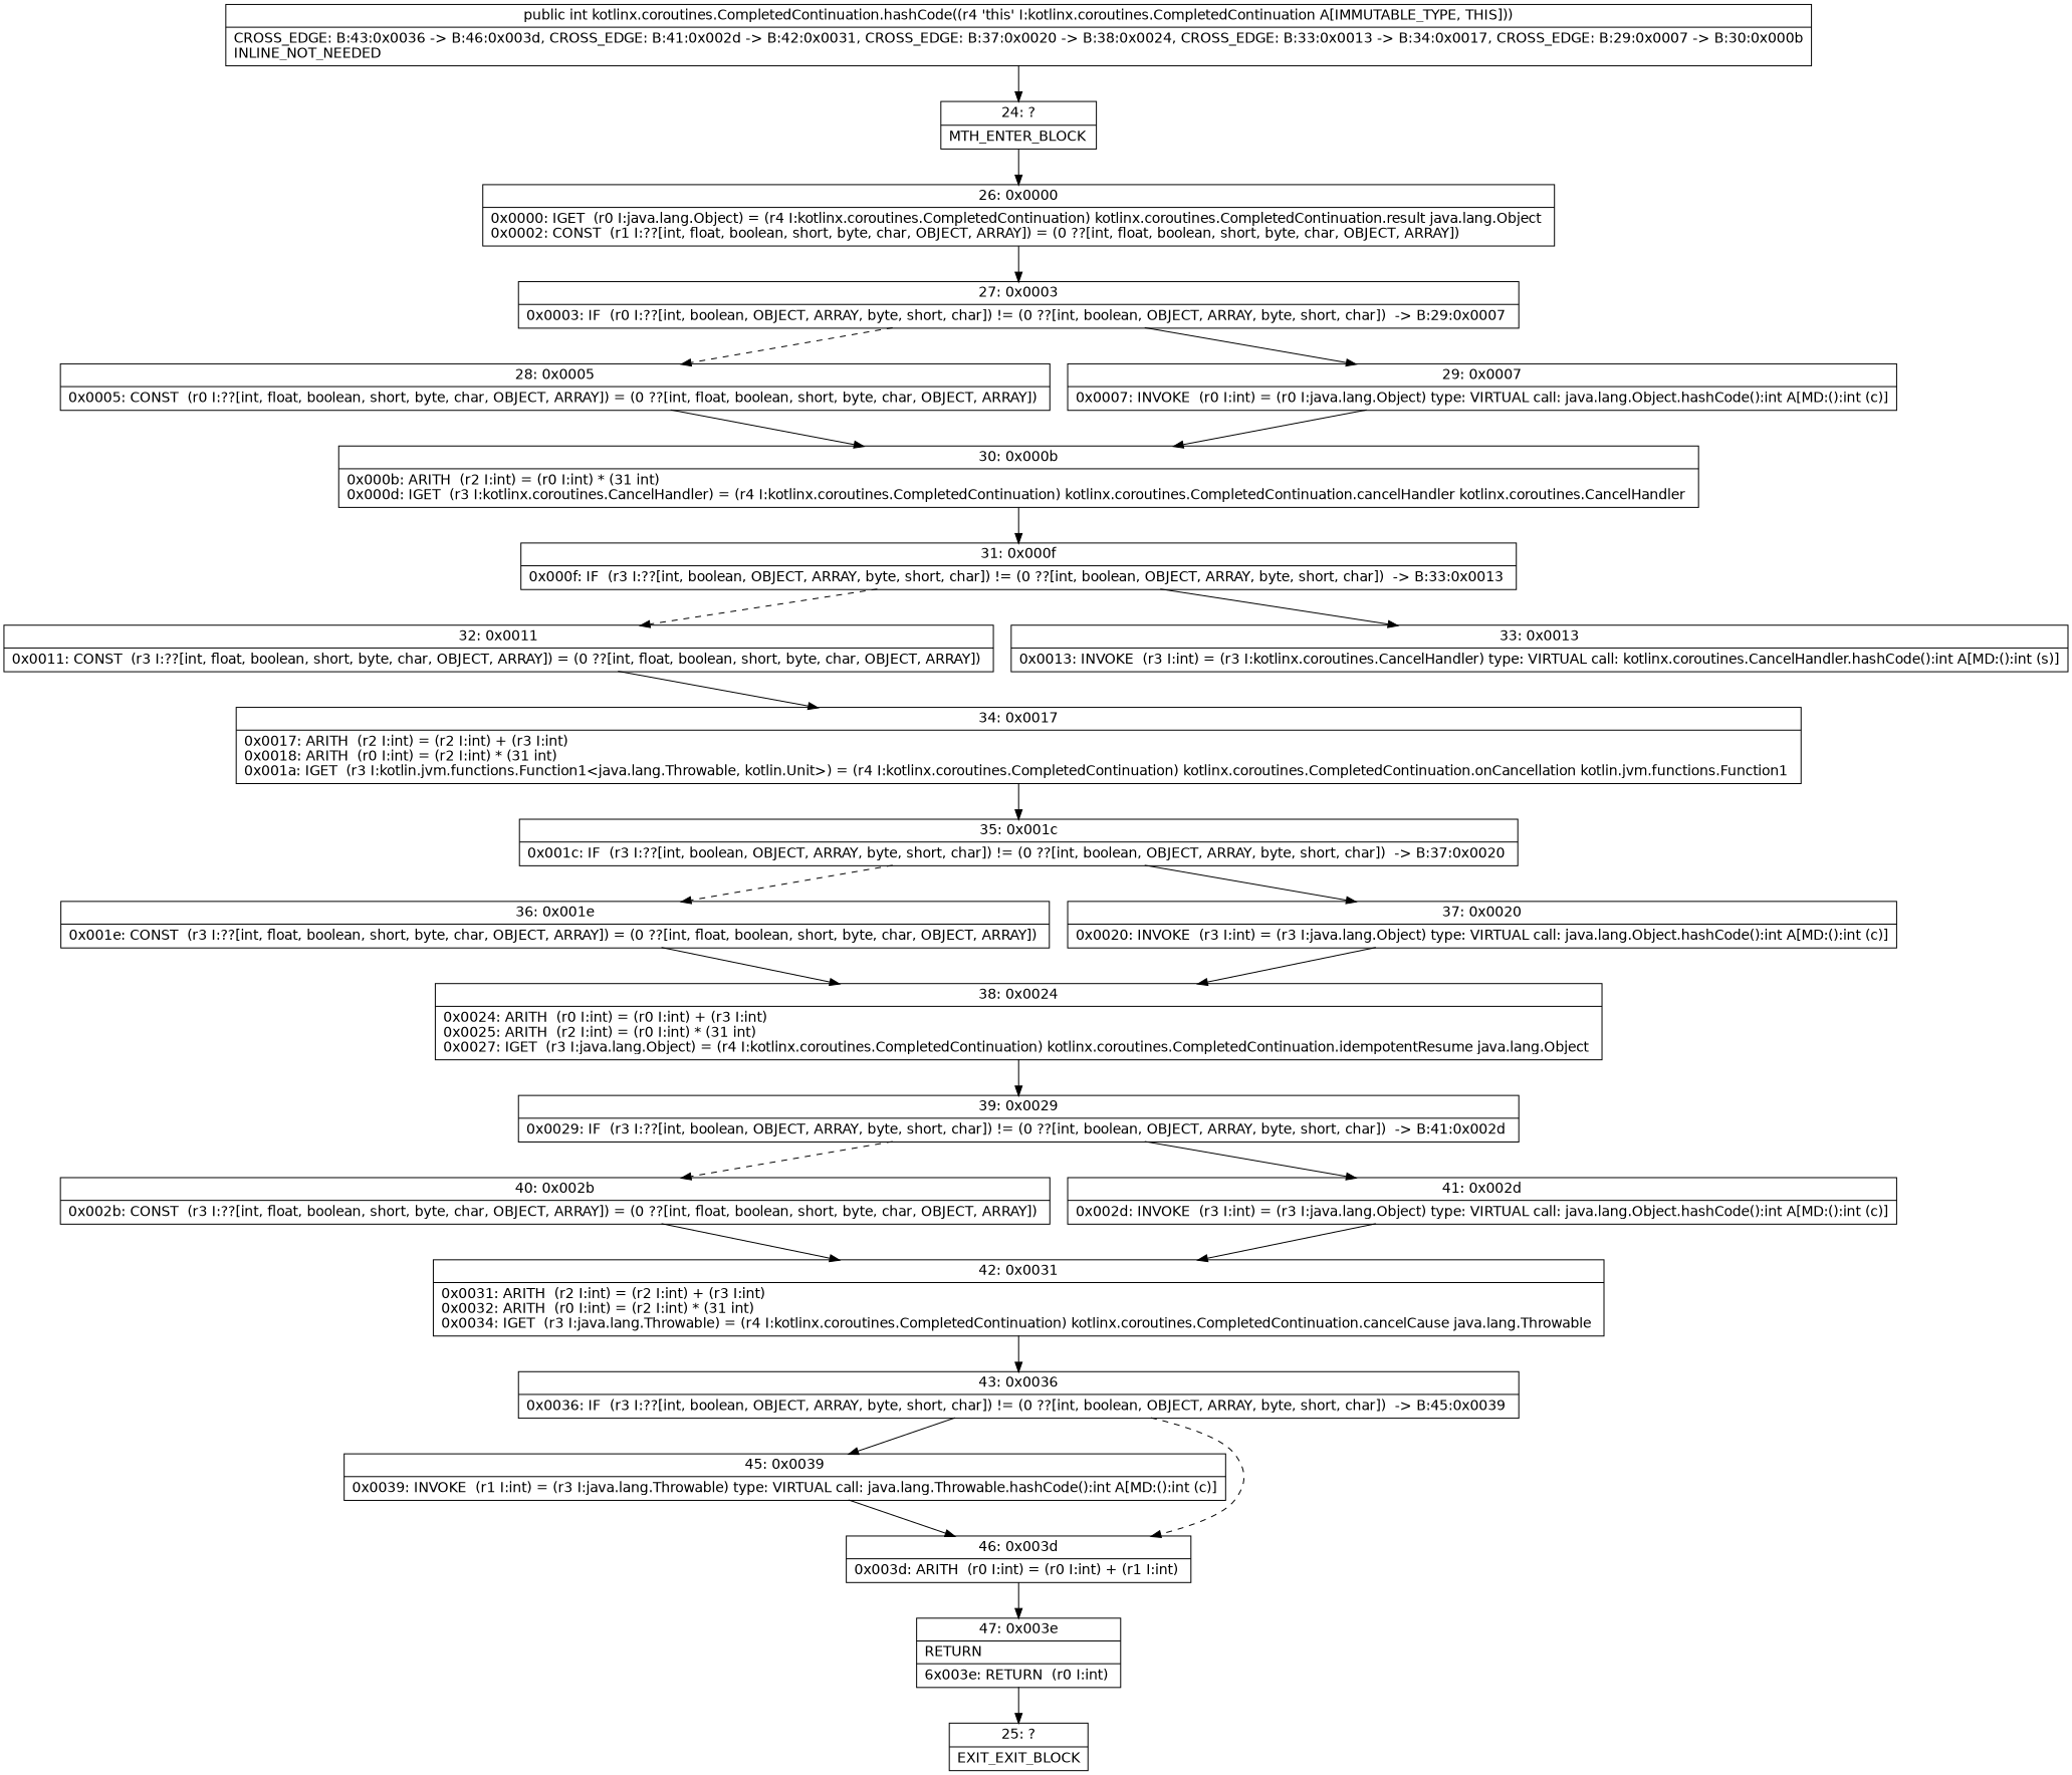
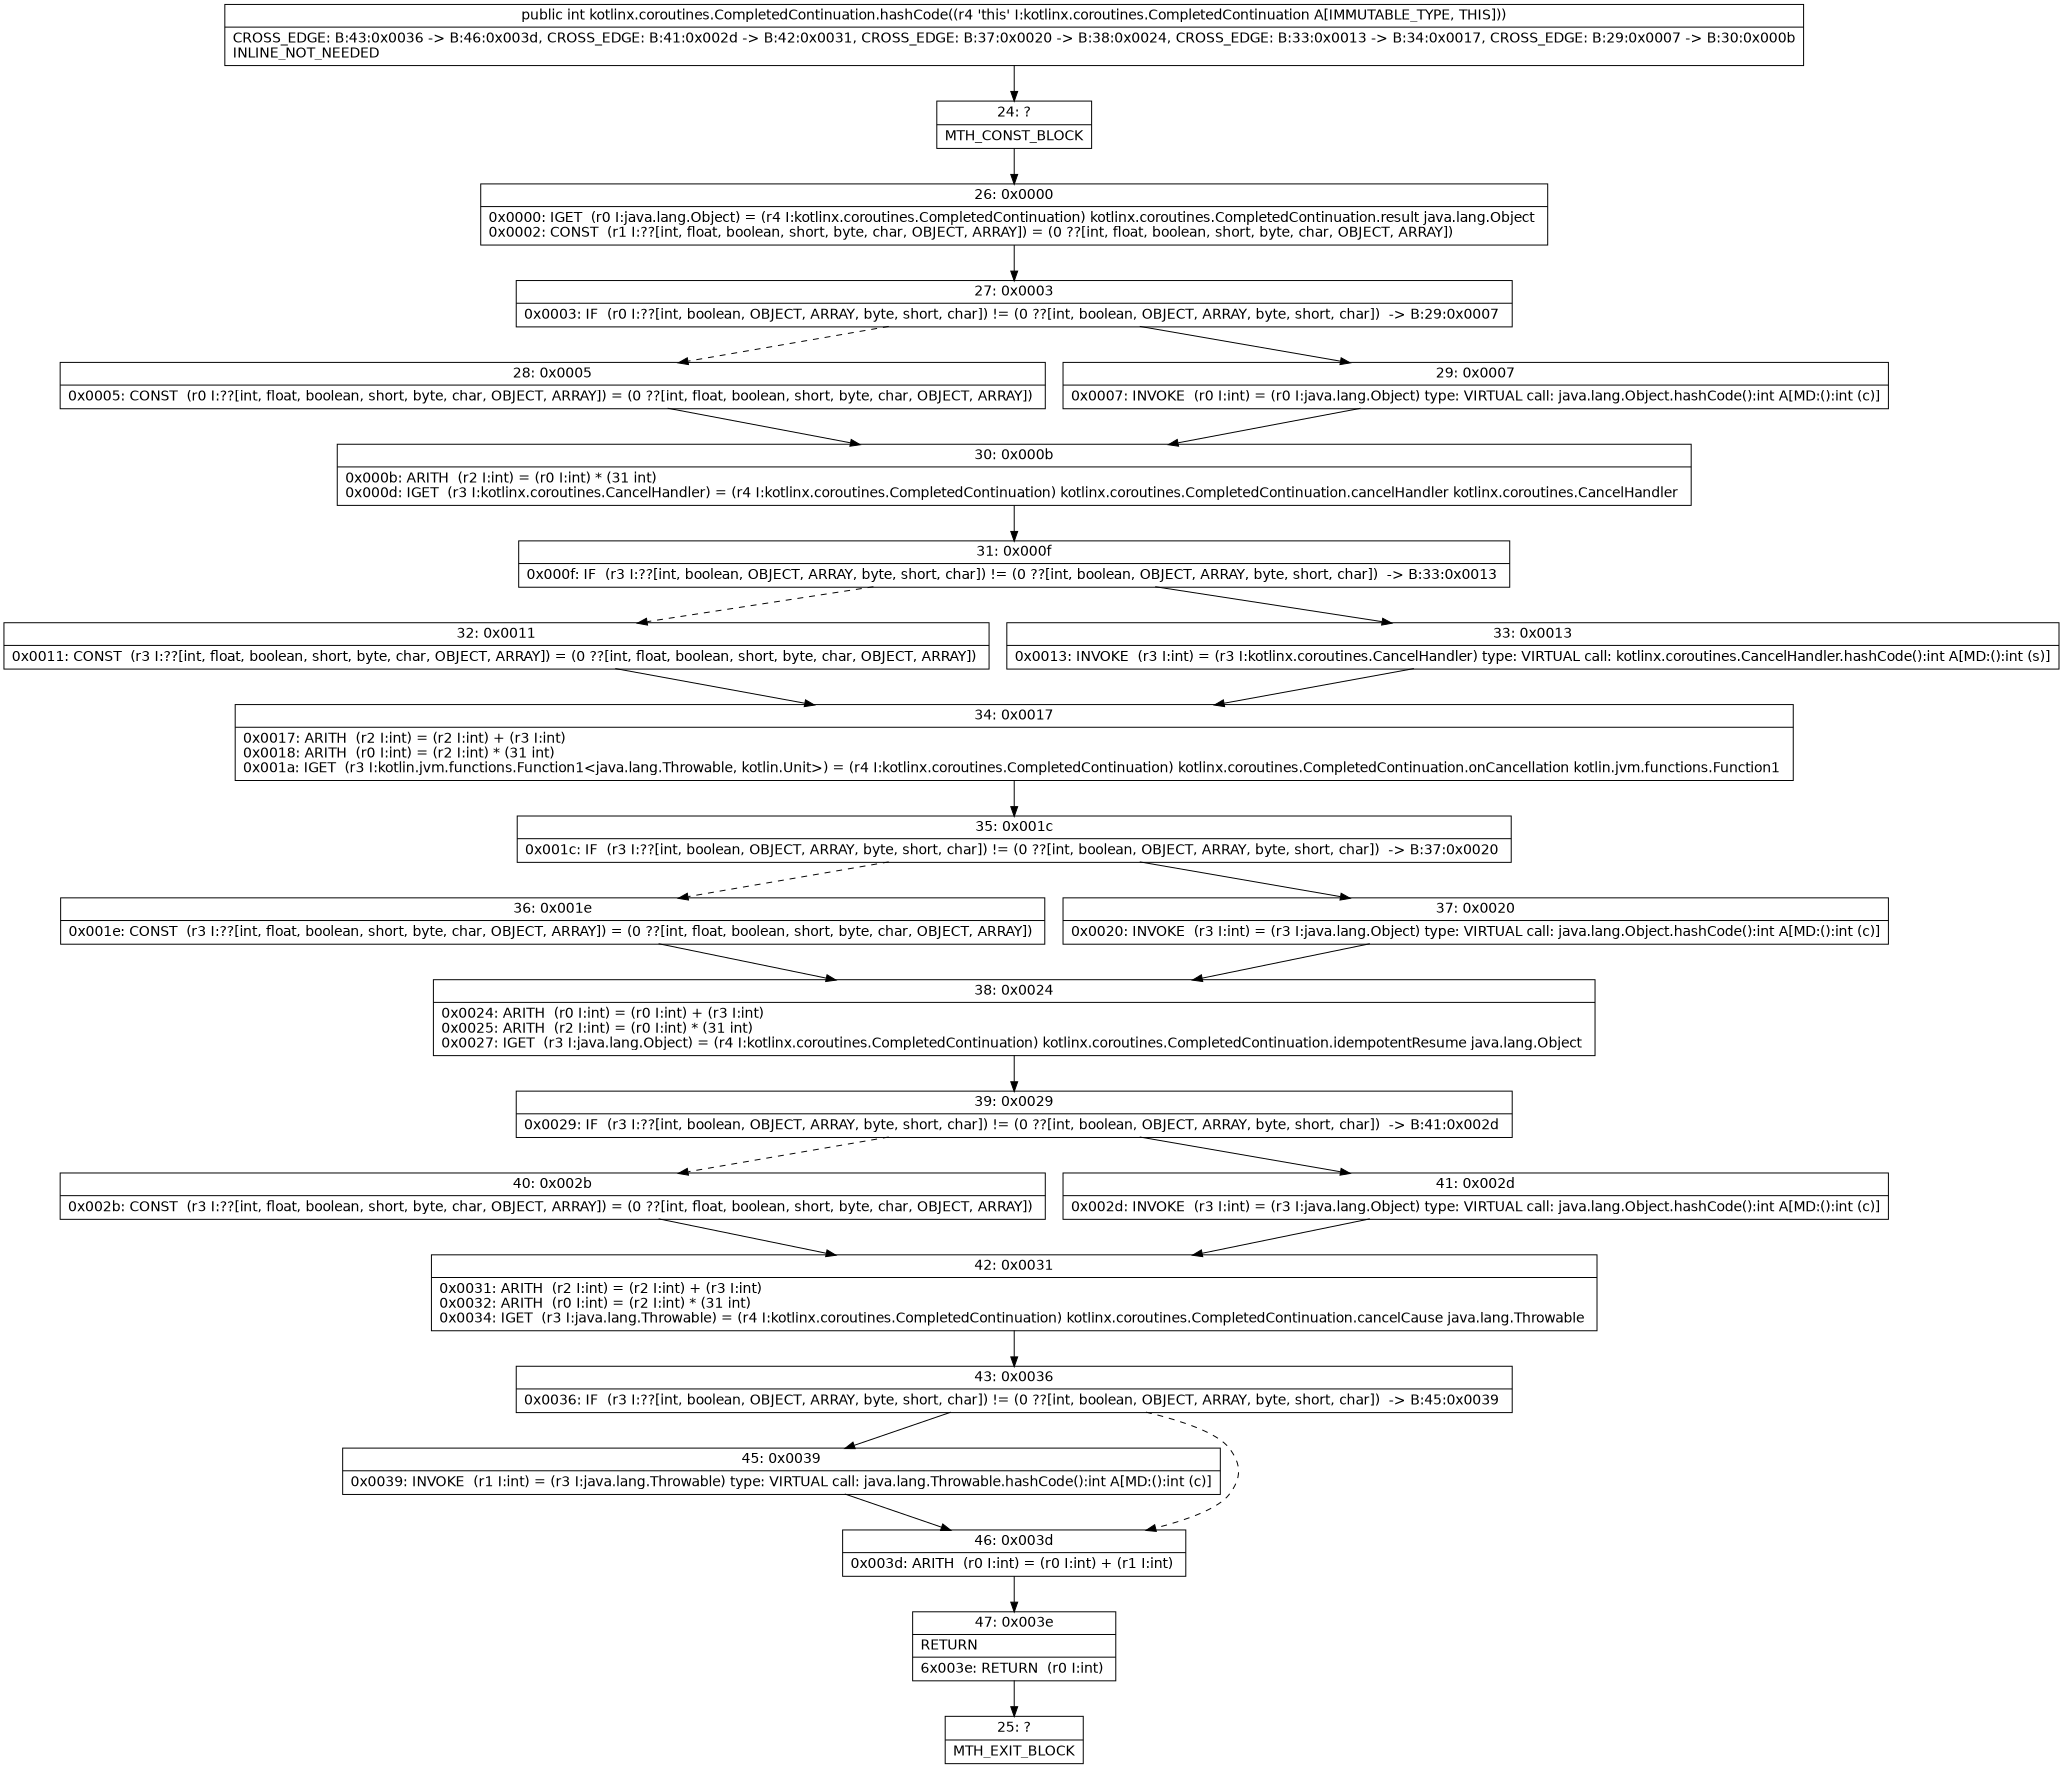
  digraph {
    fontname="DejaVu Sans"
    node [fontname="DejaVu Sans" shape=record]
    edge [fontname="DejaVu Sans"]
-   n1 [label="{24\:\ ?|MTH_ENTER_BLOCK\l}"]
+   n1 [label="{24\:\ ?|MTH_CONST_BLOCK\l}"]
    n2 [label="{26\:\ 0x0000|0x0000: IGET  (r0 I:java.lang.Object) = (r4 I:kotlinx.coroutines.CompletedContinuation) kotlinx.coroutines.CompletedContinuation.result java.lang.Object \l0x0002: CONST  (r1 I:??[int, float, boolean, short, byte, char, OBJECT, ARRAY]) = (0 ??[int, float, boolean, short, byte, char, OBJECT, ARRAY]) \l}"]
    n3 [label="{27\:\ 0x0003|0x0003: IF  (r0 I:??[int, boolean, OBJECT, ARRAY, byte, short, char]) != (0 ??[int, boolean, OBJECT, ARRAY, byte, short, char])  \-\> B:29:0x0007 \l}"]
    n4 [label="{28\:\ 0x0005|0x0005: CONST  (r0 I:??[int, float, boolean, short, byte, char, OBJECT, ARRAY]) = (0 ??[int, float, boolean, short, byte, char, OBJECT, ARRAY]) \l}"]
    n5 [label="{29\:\ 0x0007|0x0007: INVOKE  (r0 I:int) = (r0 I:java.lang.Object) type: VIRTUAL call: java.lang.Object.hashCode():int A[MD:():int (c)]\l}"]
    n6 [label="{30\:\ 0x000b|0x000b: ARITH  (r2 I:int) = (r0 I:int) * (31 int) \l0x000d: IGET  (r3 I:kotlinx.coroutines.CancelHandler) = (r4 I:kotlinx.coroutines.CompletedContinuation) kotlinx.coroutines.CompletedContinuation.cancelHandler kotlinx.coroutines.CancelHandler \l}"]
    n7 [label="{31\:\ 0x000f|0x000f: IF  (r3 I:??[int, boolean, OBJECT, ARRAY, byte, short, char]) != (0 ??[int, boolean, OBJECT, ARRAY, byte, short, char])  \-\> B:33:0x0013 \l}"]
    n8 [label="{32\:\ 0x0011|0x0011: CONST  (r3 I:??[int, float, boolean, short, byte, char, OBJECT, ARRAY]) = (0 ??[int, float, boolean, short, byte, char, OBJECT, ARRAY]) \l}"]
    n9 [label="{33\:\ 0x0013|0x0013: INVOKE  (r3 I:int) = (r3 I:kotlinx.coroutines.CancelHandler) type: VIRTUAL call: kotlinx.coroutines.CancelHandler.hashCode():int A[MD:():int (s)]\l}"]
    n10 [label="{34\:\ 0x0017|0x0017: ARITH  (r2 I:int) = (r2 I:int) + (r3 I:int) \l0x0018: ARITH  (r0 I:int) = (r2 I:int) * (31 int) \l0x001a: IGET  (r3 I:kotlin.jvm.functions.Function1\<java.lang.Throwable, kotlin.Unit\>) = (r4 I:kotlinx.coroutines.CompletedContinuation) kotlinx.coroutines.CompletedContinuation.onCancellation kotlin.jvm.functions.Function1 \l}"]
    n11 [label="{35\:\ 0x001c|0x001c: IF  (r3 I:??[int, boolean, OBJECT, ARRAY, byte, short, char]) != (0 ??[int, boolean, OBJECT, ARRAY, byte, short, char])  \-\> B:37:0x0020 \l}"]
    n12 [label="{36\:\ 0x001e|0x001e: CONST  (r3 I:??[int, float, boolean, short, byte, char, OBJECT, ARRAY]) = (0 ??[int, float, boolean, short, byte, char, OBJECT, ARRAY]) \l}"]
    n13 [label="{37\:\ 0x0020|0x0020: INVOKE  (r3 I:int) = (r3 I:java.lang.Object) type: VIRTUAL call: java.lang.Object.hashCode():int A[MD:():int (c)]\l}"]
    n14 [label="{38\:\ 0x0024|0x0024: ARITH  (r0 I:int) = (r0 I:int) + (r3 I:int) \l0x0025: ARITH  (r2 I:int) = (r0 I:int) * (31 int) \l0x0027: IGET  (r3 I:java.lang.Object) = (r4 I:kotlinx.coroutines.CompletedContinuation) kotlinx.coroutines.CompletedContinuation.idempotentResume java.lang.Object \l}"]
    n15 [label="{39\:\ 0x0029|0x0029: IF  (r3 I:??[int, boolean, OBJECT, ARRAY, byte, short, char]) != (0 ??[int, boolean, OBJECT, ARRAY, byte, short, char])  \-\> B:41:0x002d \l}"]
    n16 [label="{40\:\ 0x002b|0x002b: CONST  (r3 I:??[int, float, boolean, short, byte, char, OBJECT, ARRAY]) = (0 ??[int, float, boolean, short, byte, char, OBJECT, ARRAY]) \l}"]
    n17 [label="{41\:\ 0x002d|0x002d: INVOKE  (r3 I:int) = (r3 I:java.lang.Object) type: VIRTUAL call: java.lang.Object.hashCode():int A[MD:():int (c)]\l}"]
    n18 [label="{42\:\ 0x0031|0x0031: ARITH  (r2 I:int) = (r2 I:int) + (r3 I:int) \l0x0032: ARITH  (r0 I:int) = (r2 I:int) * (31 int) \l0x0034: IGET  (r3 I:java.lang.Throwable) = (r4 I:kotlinx.coroutines.CompletedContinuation) kotlinx.coroutines.CompletedContinuation.cancelCause java.lang.Throwable \l}"]
    n19 [label="{43\:\ 0x0036|0x0036: IF  (r3 I:??[int, boolean, OBJECT, ARRAY, byte, short, char]) != (0 ??[int, boolean, OBJECT, ARRAY, byte, short, char])  \-\> B:45:0x0039 \l}"]
    n20 [label="{45\:\ 0x0039|0x0039: INVOKE  (r1 I:int) = (r3 I:java.lang.Throwable) type: VIRTUAL call: java.lang.Throwable.hashCode():int A[MD:():int (c)]\l}"]
    n21 [label="{46\:\ 0x003d|0x003d: ARITH  (r0 I:int) = (r0 I:int) + (r1 I:int) \l}"]
    n22 [label="{47\:\ 0x003e|RETURN\l|6x003e: RETURN  (r0 I:int) \l}"]
-   n23 [label="{25\:\ ?|EXIT_EXIT_BLOCK\l}"]
+   n23 [label="{25\:\ ?|MTH_EXIT_BLOCK\l}"]
    n24 [label="{public int kotlinx.coroutines.CompletedContinuation.hashCode((r4 'this' I:kotlinx.coroutines.CompletedContinuation A[IMMUTABLE_TYPE, THIS]))  | CROSS_EDGE: B:43:0x0036 \-\> B:46:0x003d, CROSS_EDGE: B:41:0x002d \-\> B:42:0x0031, CROSS_EDGE: B:37:0x0020 \-\> B:38:0x0024, CROSS_EDGE: B:33:0x0013 \-\> B:34:0x0017, CROSS_EDGE: B:29:0x0007 \-\> B:30:0x000b\lINLINE_NOT_NEEDED\l}"]
    n1 -> n2
    n2 -> n3
    n3 -> n4 [style=dashed]
    n3 -> n5
    n4 -> n6
    n5 -> n6
    n6 -> n7
    n7 -> n8 [style=dashed]
    n7 -> n9
    n8 -> n10
+   n9 -> n10
    n10 -> n11
    n11 -> n12 [style=dashed]
    n11 -> n13
    n12 -> n14
    n13 -> n14
    n14 -> n15
    n15 -> n16 [style=dashed]
    n15 -> n17
    n16 -> n18
    n17 -> n18
    n18 -> n19
    n19 -> n20
    n19 -> n21 [style=dashed]
    n20 -> n21
    n21 -> n22
    n22 -> n23
    n24 -> n1
  }
